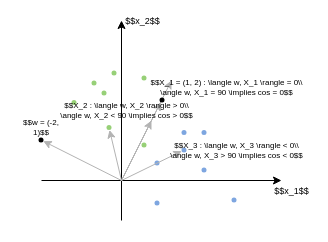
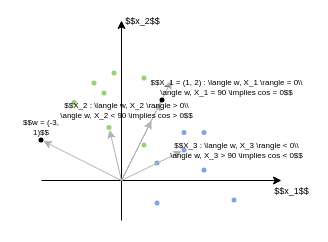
  <mxCell id="0" />
  <mxCell id="1" parent="0" />
  <mxCell id="2" value="" style="endArrow=classic;html=1;" edge="1" parent="1"><mxGeometry width="50" height="50" relative="1" as="geometry"><mxPoint x="41" y="180" as="sourcePoint" /><mxPoint x="281" y="180" as="targetPoint" /></mxGeometry></mxCell>
  <mxCell id="3" value="$$x_1$$" style="edgeLabel;html=1;align=center;verticalAlign=middle;resizable=0;points=[];fontSize=9;" vertex="1" connectable="0" parent="2"><mxGeometry x="0.921" relative="1" as="geometry"><mxPoint x="18.1" y="10" as="offset" /></mxGeometry></mxCell>
  <mxCell id="4" value="" style="endArrow=classic;html=1;" edge="1" parent="1"><mxGeometry width="50" height="50" relative="1" as="geometry"><mxPoint x="121" y="220" as="sourcePoint" /><mxPoint x="121" y="20" as="targetPoint" /></mxGeometry></mxCell>
  <mxCell id="5" value="$$x_2$$" style="edgeLabel;html=1;align=center;verticalAlign=middle;resizable=0;points=[];fontSize=9;" vertex="1" connectable="0" parent="4"><mxGeometry x="0.794" y="-2" relative="1" as="geometry"><mxPoint x="18" y="-20.48" as="offset" /></mxGeometry></mxCell>
  <mxCell id="6" value="" style="endArrow=classic;html=1;strokeColor=#B3B3B3;" edge="1" parent="1" target="7"><mxGeometry width="50" height="50" relative="1" as="geometry"><mxPoint x="121" y="180" as="sourcePoint" /><mxPoint x="41" y="110" as="targetPoint" /></mxGeometry></mxCell>
  <mxCell id="7" value="" style="ellipse;whiteSpace=wrap;html=1;aspect=fixed;strokeColor=none;fillColor=#000000;" vertex="1" parent="1"><mxGeometry x="38" y="137" width="5" height="5" as="geometry" /></mxCell>
- <mxCell id="8" value="$$w = (-2, 1)$$" style="text;html=1;strokeColor=none;fillColor=none;align=center;verticalAlign=middle;whiteSpace=wrap;rounded=0;fontSize=8;" vertex="1" parent="1"><mxGeometry x="20.5" y="117" width="40" height="20" as="geometry" /></mxCell>
+ <mxCell id="8" value="$$w = (-3, 1)$$" style="text;html=1;strokeColor=none;fillColor=none;align=center;verticalAlign=middle;whiteSpace=wrap;rounded=0;fontSize=8;" vertex="1" parent="1"><mxGeometry x="20.5" y="117" width="40" height="20" as="geometry" /></mxCell>
  <mxCell id="9" value="" style="endArrow=classic;html=1;strokeColor=#B3B3B3;entryX=0.235;entryY=0.938;entryDx=0;entryDy=0;entryPerimeter=0;" edge="1" parent="1" target="12"><mxGeometry width="50" height="50" relative="1" as="geometry"><mxPoint x="121" y="180" as="sourcePoint" /><mxPoint x="161" y="100" as="targetPoint" /></mxGeometry></mxCell>
  <mxCell id="10" value="" style="endArrow=classic;html=1;strokeColor=#B3B3B3;" edge="1" parent="1"><mxGeometry width="50" height="50" relative="1" as="geometry"><mxPoint x="121" y="180" as="sourcePoint" /><mxPoint x="151" y="120" as="targetPoint" /></mxGeometry></mxCell>
  <mxCell id="11" value="" style="endArrow=classic;html=1;strokeColor=#B3B3B3;" edge="1" parent="1"><mxGeometry width="50" height="50" relative="1" as="geometry"><mxPoint x="121" y="180" as="sourcePoint" /><mxPoint x="171" y="80" as="targetPoint" /></mxGeometry></mxCell>
  <mxCell id="12" value="" style="ellipse;whiteSpace=wrap;html=1;aspect=fixed;strokeColor=none;fillColor=#000000;" vertex="1" parent="1"><mxGeometry x="159" y="97" width="5" height="5" as="geometry" /></mxCell>
  <mxCell id="13" value="$$X_1 = (1, 2) : \langle w, X_1 \rangle = 0\\&lt;br&gt;\angle w, X_1 = 90 \implies cos = 0$$" style="text;html=1;align=center;verticalAlign=middle;resizable=0;points=[];autosize=1;fontSize=8;" vertex="1" parent="1"><mxGeometry x="146" y="72" width="160" height="30" as="geometry" /></mxCell>
  <mxCell id="14" value="" style="ellipse;whiteSpace=wrap;html=1;aspect=fixed;strokeColor=none;fillColor=#97D077;" vertex="1" parent="1"><mxGeometry x="91" y="80" width="5" height="5" as="geometry" /></mxCell>
  <mxCell id="15" value="" style="ellipse;whiteSpace=wrap;html=1;aspect=fixed;strokeColor=none;fillColor=#7EA6E0;" vertex="1" parent="1"><mxGeometry x="201" y="129.5" width="5" height="5" as="geometry" /></mxCell>
  <mxCell id="16" value="" style="ellipse;whiteSpace=wrap;html=1;aspect=fixed;strokeColor=none;fillColor=#97D077;" vertex="1" parent="1"><mxGeometry x="101" y="90" width="5" height="5" as="geometry" /></mxCell>
  <mxCell id="17" value="" style="ellipse;whiteSpace=wrap;html=1;aspect=fixed;strokeColor=none;fillColor=#97D077;" vertex="1" parent="1"><mxGeometry x="106" y="124.5" width="5" height="5" as="geometry" /></mxCell>
  <mxCell id="18" value="" style="ellipse;whiteSpace=wrap;html=1;aspect=fixed;strokeColor=none;fillColor=#97D077;" vertex="1" parent="1"><mxGeometry x="141" y="75" width="5" height="5" as="geometry" /></mxCell>
  <mxCell id="19" value="" style="ellipse;whiteSpace=wrap;html=1;aspect=fixed;strokeColor=none;fillColor=#97D077;" vertex="1" parent="1"><mxGeometry x="141" y="142" width="5" height="5" as="geometry" /></mxCell>
  <mxCell id="20" value="" style="ellipse;whiteSpace=wrap;html=1;aspect=fixed;strokeColor=none;fillColor=#7EA6E0;" vertex="1" parent="1"><mxGeometry x="181" y="147" width="5" height="5" as="geometry" /></mxCell>
  <mxCell id="21" value="" style="ellipse;whiteSpace=wrap;html=1;aspect=fixed;strokeColor=none;fillColor=#7EA6E0;" vertex="1" parent="1"><mxGeometry x="154" y="160" width="5" height="5" as="geometry" /></mxCell>
  <mxCell id="22" value="" style="ellipse;whiteSpace=wrap;html=1;aspect=fixed;strokeColor=none;fillColor=#7EA6E0;" vertex="1" parent="1"><mxGeometry x="201" y="167" width="5" height="5" as="geometry" /></mxCell>
  <mxCell id="23" value="" style="ellipse;whiteSpace=wrap;html=1;aspect=fixed;strokeColor=none;fillColor=#7EA6E0;" vertex="1" parent="1"><mxGeometry x="154" y="200" width="5" height="5" as="geometry" /></mxCell>
  <mxCell id="24" value="" style="ellipse;whiteSpace=wrap;html=1;aspect=fixed;strokeColor=none;fillColor=#7EA6E0;" vertex="1" parent="1"><mxGeometry x="181" y="129.5" width="5" height="5" as="geometry" /></mxCell>
  <mxCell id="25" value="" style="ellipse;whiteSpace=wrap;html=1;aspect=fixed;strokeColor=none;fillColor=#7EA6E0;" vertex="1" parent="1"><mxGeometry x="231" y="197" width="5" height="5" as="geometry" /></mxCell>
  <mxCell id="26" value="" style="ellipse;whiteSpace=wrap;html=1;aspect=fixed;strokeColor=none;fillColor=#97D077;" vertex="1" parent="1"><mxGeometry x="71" y="99.5" width="5" height="5" as="geometry" /></mxCell>
  <mxCell id="27" value="" style="ellipse;whiteSpace=wrap;html=1;aspect=fixed;strokeColor=none;fillColor=#97D077;" vertex="1" parent="1"><mxGeometry x="111" y="70" width="5" height="5" as="geometry" /></mxCell>
  <mxCell id="28" value="" style="endArrow=classic;html=1;strokeColor=#B3B3B3;" edge="1" parent="1" target="17"><mxGeometry width="50" height="50" relative="1" as="geometry"><mxPoint x="121" y="180" as="sourcePoint" /><mxPoint x="111" y="140" as="targetPoint" /></mxGeometry></mxCell>
  <mxCell id="29" value="" style="endArrow=classic;html=1;strokeColor=#B3B3B3;" edge="1" parent="1" target="20"><mxGeometry width="50" height="50" relative="1" as="geometry"><mxPoint x="121" y="180" as="sourcePoint" /><mxPoint x="181" y="160" as="targetPoint" /></mxGeometry></mxCell>
  <mxCell id="30" value="$$X_2 : \langle w, X_2 \rangle &amp;gt; 0\\&lt;br&gt;\angle w, X_2 &amp;lt; 90 \implies cos &amp;gt; 0$$" style="text;html=1;align=center;verticalAlign=middle;resizable=0;points=[];autosize=1;fontSize=8;" vertex="1" parent="1"><mxGeometry x="56" y="94.5" width="140" height="30" as="geometry" /></mxCell>
  <mxCell id="31" value="$$X_3 : \langle w, X_3 \rangle &amp;lt; 0\\&lt;br&gt;\angle w, X_3 &amp;gt; 90 \implies cos &amp;lt; 0$$" style="text;html=1;align=center;verticalAlign=middle;resizable=0;points=[];autosize=1;fontSize=8;" vertex="1" parent="1"><mxGeometry x="166" y="134.5" width="140" height="30" as="geometry" /></mxCell>
